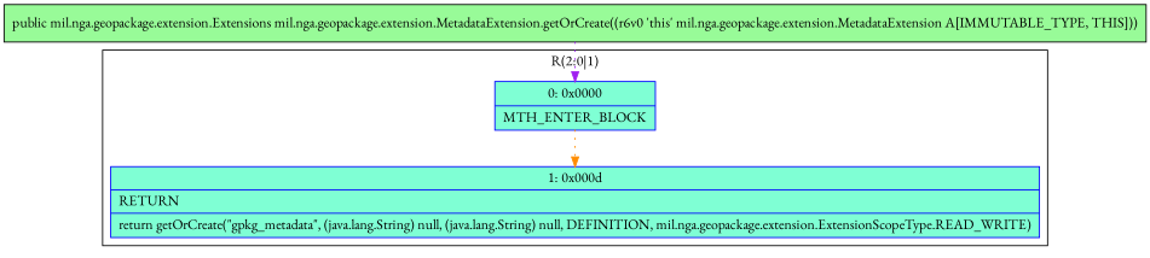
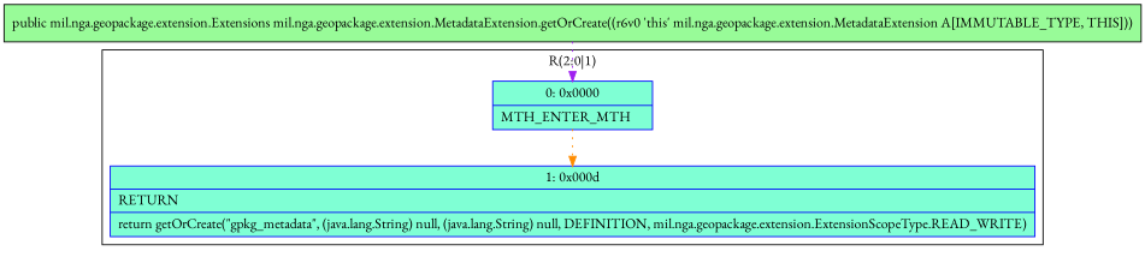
  digraph {
    fontname="EB Garamond"
    node [color=blue shape=record style=filled fillcolor=aquamarine fontname="EB Garamond"]
    edge [style=dotted fontname="EB Garamond"]
-   n1 [label="{0\:\ 0x0000|MTH_ENTER_BLOCK\l}"]
+   n1 [label="{0\:\ 0x0000|MTH_ENTER_MTH\l}"]
    n2 [label="{1\:\ 0x000d|RETURN\l|return getOrCreate(\"gpkg_metadata\", (java.lang.String) null, (java.lang.String) null, DEFINITION, mil.nga.geopackage.extension.ExtensionScopeType.READ_WRITE)\l}"]
    n3 [label="{public mil.nga.geopackage.extension.Extensions mil.nga.geopackage.extension.MetadataExtension.getOrCreate((r6v0 'this' mil.nga.geopackage.extension.MetadataExtension A[IMMUTABLE_TYPE, THIS])) }" fillcolor=palegreen color=""]
    subgraph cluster_1 {
      label="R(2:0|1)"
      n1
      n2
    }
    n1 -> n2 [color=darkorange]
    n3 -> n1 [color=purple]
  }
